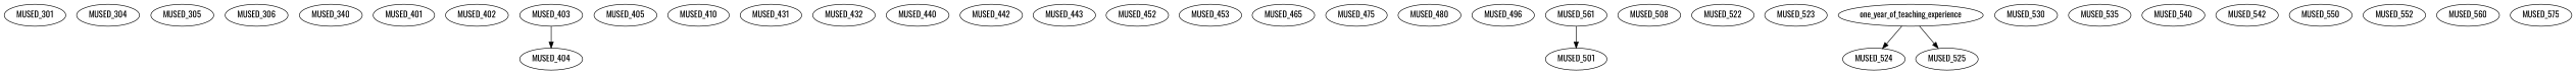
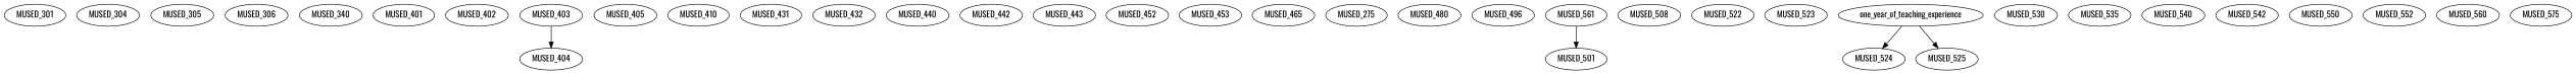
  digraph {
    fontname=Oswald
    node [fontname=Oswald]
    edge [color=black fontname=Oswald]
    MUSED_301
    MUSED_304
    MUSED_305
    MUSED_306
    MUSED_340
    MUSED_401
    MUSED_402
    MUSED_403
    MUSED_404
    MUSED_405
    MUSED_410
    MUSED_431
    MUSED_432
    MUSED_440
    MUSED_442
    MUSED_443
    MUSED_452
    MUSED_453
    MUSED_465
-   MUSED_475
+   MUSED_475 [label=MUSED_275]
    MUSED_480
    MUSED_496
    MUSED_561
    MUSED_501
    n25 [label=MUSED_508]
    MUSED_522
    MUSED_523
    one_year_of_teaching_experience
    MUSED_524
    MUSED_525
    MUSED_530
    MUSED_535
    MUSED_540
    MUSED_542
    MUSED_550
    MUSED_552
    MUSED_560
    MUSED_575
    MUSED_403 -> MUSED_404
    MUSED_561 -> MUSED_501
    one_year_of_teaching_experience -> MUSED_524
    one_year_of_teaching_experience -> MUSED_525
  }
